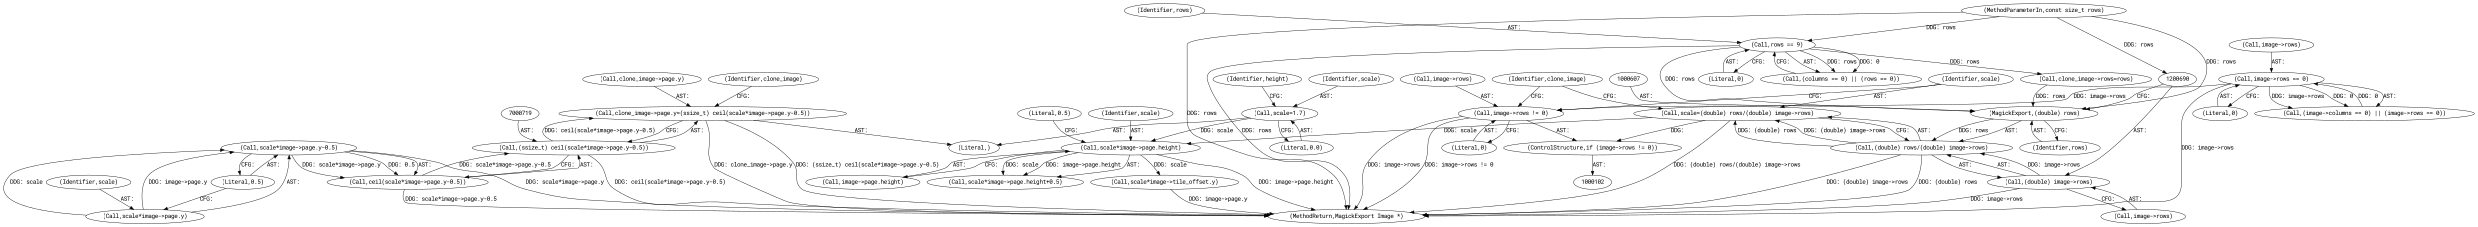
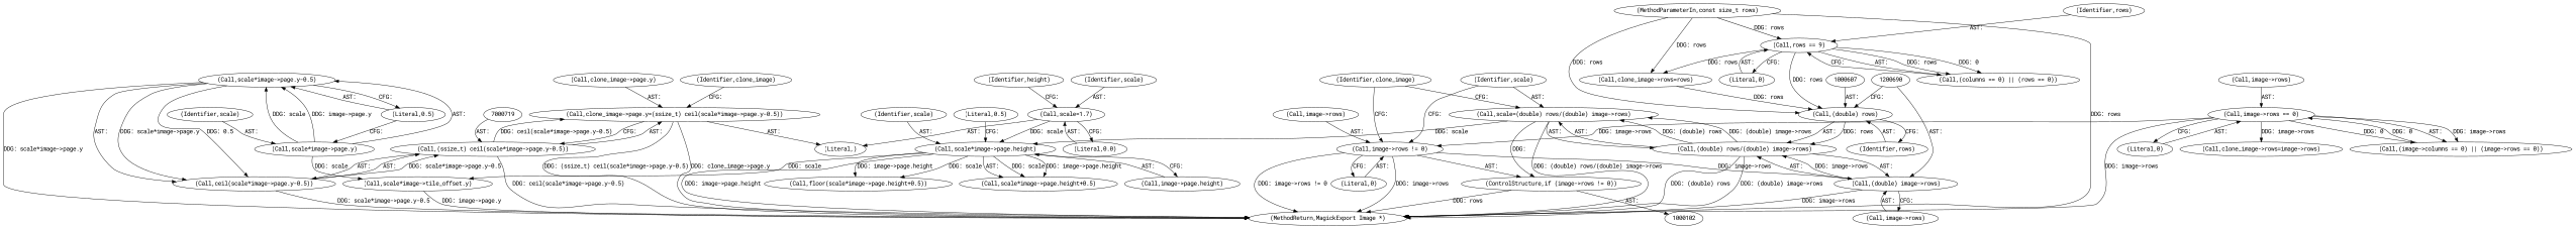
  digraph {
    fontname="Roboto Mono"
    node [fontname="Roboto Mono"]
    edge [fontname="Roboto Mono"]
    n1 [label="(Call,clone_image->page.y=(ssize_t) ceil(scale*image->page.y-0.5))"]
    n2 [label="(Call,(ssize_t) ceil(scale*image->page.y-0.5))"]
    n3 [label="(Literal,)"]
    n4 [label="(MethodReturn,MagickExport Image *)"]
    n5 [label="(Call,ceil(scale*image->page.y-0.5))"]
    n6 [label="(Call,scale*image->page.y-0.5)"]
    n7 [label="(Literal,0.5)"]
    n8 [label="(Call,scale*image->page.y)"]
    n9 [label="(Call,scale*image->tile_offset.y)"]
    n10 [label="(Call,scale*image->page.height)"]
    n11 [label="(Call,image->page.height)"]
+   n12 [label="(Call,floor(scale*image->page.height+0.5))"]
    n13 [label="(Call,scale*image->page.height+0.5)"]
    n14 [label="(Call,scale=(double) rows/(double) image->rows)"]
    n15 [label="(Call,(double) rows/(double) image->rows)"]
    n16 [label="(ControlStructure,if (image->rows != 0))"]
    n17 [label="(Call,(double) image->rows)"]
    1000102
    n19 [label="(Call,image->rows)"]
-   n20 [label="(MagickExport,(double) rows)"]
+   n20 [label="(Call,(double) rows)"]
    n21 [label="(Identifier,rows)"]
    n22 [label="(Call,clone_image->rows=rows)"]
    n23 [label="(Call,rows == 9)"]
    n24 [label="(Literal,0)"]
    n25 [label="(Call,(columns == 0) || (rows == 0))"]
    n26 [label="(MethodParameterIn,const size_t rows)"]
    n27 [label="(Call,image->rows != 0)"]
    n28 [label="(Literal,0)"]
    n29 [label="(Call,image->rows == 0)"]
    n30 [label="(Literal,0)"]
+   n31 [label="(Call,clone_image->rows=image->rows)"]
    n32 [label="(Call,(image->columns == 0) || (image->rows == 0))"]
    n33 [label="(Call,scale=1.7)"]
    n34 [label="(Literal,0.0)"]
    n35 [label="(Literal,0.5)"]
    n36 [label="(Identifier,clone_image)"]
    n37 [label="(Call,image->rows)"]
    n38 [label="(Call,clone_image->page.y)"]
    n39 [label="(Call,image->rows)"]
    n40 [label="(Identifier,scale)"]
    n41 [label="(Identifier,rows)"]
    n42 [label="(Identifier,scale)"]
    n43 [label="(Identifier,scale)"]
    n44 [label="(Identifier,scale)"]
    n45 [label="(Identifier,clone_image)"]
    n46 [label="(Identifier,height)"]
    n47 [label=7000719]
    n48 [label=1000607]
    n49 [label=1200690]
    n1 -> n2 [label="CFG: "]
    n1 -> n3 [label="AST: "]
    n1 -> n4 [label="DDG: clone_image->page.y"]
    n1 -> n4 [label="DDG: (ssize_t) ceil(scale*image->page.y-0.5)"]
    n2 -> n1 [label="AST: "]
    n2 -> n1 [label="DDG: ceil(scale*image->page.y-0.5)"]
    n2 -> n4 [label="DDG: ceil(scale*image->page.y-0.5)"]
-   n2 -> n5 [label="CFG: "]
+   n2 -> n5 [label="AST: "]
    n5 -> n2 [label="AST: "]
    n5 -> n2 [label="DDG: scale*image->page.y-0.5"]
    n5 -> n4 [label="DDG: scale*image->page.y-0.5"]
    n6 -> n4 [label="DDG: scale*image->page.y"]
    n6 -> n5 [label="AST: "]
    n6 -> n5 [label="DDG: scale*image->page.y"]
    n6 -> n5 [label="DDG: 0.5"]
    n6 -> n7 [label="CFG: "]
    n7 -> n6 [label="AST: "]
    n7 -> n8 [label="CFG: "]
    n8 -> n6 [label="AST: "]
    n8 -> n6 [label="DDG: scale"]
    n8 -> n6 [label="DDG: image->page.y"]
+   n8 -> n9 [label="DDG: scale"]
    n9 -> n4 [label="DDG: image->page.y"]
    n10 -> n4 [label="DDG: image->page.height"]
    n10 -> n9 [label="DDG: scale"]
    n10 -> n11 [label="CFG: "]
+   n10 -> n12 [label="DDG: scale"]
+   n10 -> n12 [label="DDG: image->page.height"]
    n10 -> n13 [label="AST: "]
    n10 -> n13 [label="DDG: scale"]
    n10 -> n13 [label="DDG: image->page.height"]
    n11 -> n10 [label="AST: "]
    n14 -> n4 [label="DDG: (double) rows/(double) image->rows"]
    n14 -> n10 [label="DDG: scale"]
-   n14 -> n15 [label="CFG: "]
+   n14 -> n15 [label="AST: "]
    n14 -> n16 [label="DDG: "]
    n15 -> n4 [label="DDG: (double) image->rows"]
    n15 -> n4 [label="DDG: (double) rows"]
    n15 -> n14 [label="AST: "]
    n15 -> n14 [label="DDG: (double) rows"]
    n15 -> n14 [label="DDG: (double) image->rows"]
    n15 -> n17 [label="AST: "]
    n16 -> 1000102 [label="AST: "]
    n17 -> n4 [label="DDG: image->rows"]
    n17 -> n15 [label="AST: "]
    n17 -> n15 [label="DDG: image->rows"]
    n17 -> n19 [label="CFG: "]
    n19 -> n17 [label="AST: "]
    n20 -> n15 [label="AST: "]
    n20 -> n15 [label="DDG: rows"]
    n20 -> n21 [label="CFG: "]
    n21 -> n20 [label="AST: "]
    n22 -> n20 [label="DDG: rows"]
-   n23 -> n4 [label="DDG: rows"]
+   n16 -> n4 [label="DDG: rows"]
    n23 -> n20 [label="DDG: rows"]
    n23 -> n22 [label="DDG: rows"]
    n23 -> n24 [label="CFG: "]
    n23 -> n25 [label="AST: "]
    n23 -> n25 [label="DDG: rows"]
    n23 -> n25 [label="DDG: 0"]
    n24 -> n23 [label="AST: "]
    n25 -> n23 [label="CFG: "]
    n26 -> n4 [label="DDG: rows"]
    n26 -> n20 [label="DDG: rows"]
-   n26 -> n49 [label="DDG: rows"]
+   n26 -> n22 [label="DDG: rows"]
    n26 -> n23 [label="DDG: rows"]
    n27 -> n4 [label="DDG: image->rows != 0"]
    n27 -> n4 [label="DDG: image->rows"]
    n27 -> n16 [label="AST: "]
+   n27 -> n17 [label="DDG: image->rows"]
    n27 -> n28 [label="CFG: "]
    n28 -> n27 [label="AST: "]
    n29 -> n4 [label="DDG: image->rows"]
    n29 -> n27 [label="DDG: image->rows"]
    n29 -> n30 [label="CFG: "]
+   n29 -> n31 [label="DDG: image->rows"]
    n29 -> n32 [label="AST: "]
    n29 -> n32 [label="DDG: image->rows"]
    n29 -> n32 [label="DDG: 0"]
    n30 -> n29 [label="AST: "]
    n32 -> n29 [label="DDG: 0"]
    n33 -> n3 [label="AST: "]
    n33 -> n10 [label="DDG: scale"]
    n33 -> n34 [label="CFG: "]
    n34 -> n33 [label="AST: "]
    n35 -> n10 [label="CFG: "]
    n36 -> n1 [label="CFG: "]
    n37 -> n29 [label="AST: "]
    n38 -> n1 [label="AST: "]
    n39 -> n27 [label="AST: "]
    n40 -> n8 [label="AST: "]
    n41 -> n23 [label="AST: "]
    n42 -> n14 [label="AST: "]
    n42 -> n27 [label="CFG: "]
    n43 -> n10 [label="AST: "]
    n44 -> n33 [label="AST: "]
    n45 -> n14 [label="CFG: "]
    n45 -> n27 [label="CFG: "]
    n46 -> n33 [label="CFG: "]
    n47 -> n2 [label="AST: "]
    n48 -> n20 [label="AST: "]
    n49 -> n17 [label="AST: "]
    n49 -> n20 [label="CFG: "]
  }
